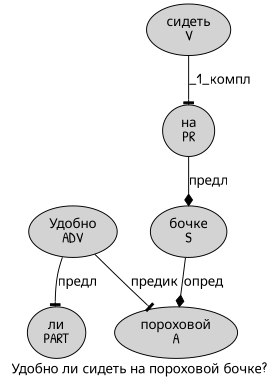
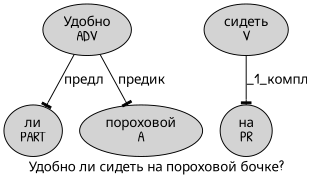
  digraph {
    fontname="Patrick Hand"
    label="Удобно ли сидеть на пороховой бочке?"
    node [fillcolor=lightgray fontname="Patrick Hand" penwidth=1 shape=ellipse style=filled]
    edge [arrowhead=tee fontname="Patrick Hand"]
    n1 [label="Удобно\nADV"]
    n2 [label="ли\nPART"]
    n3 [label="пороховой\nA"]
    n4 [label="сидеть\nV"]
    n5 [label="на\nPR"]
-   n6 [label="бочке\nS"]
    n1 -> n2 [label="предл"]
    n1 -> n3 [label="предик"]
    n4 -> n5 [label="_1_компл"]
-   n5 -> n6 [arrowhead=diamond label="предл"]
-   n6 -> n3 [arrowhead=diamond label="опред"]
  }
